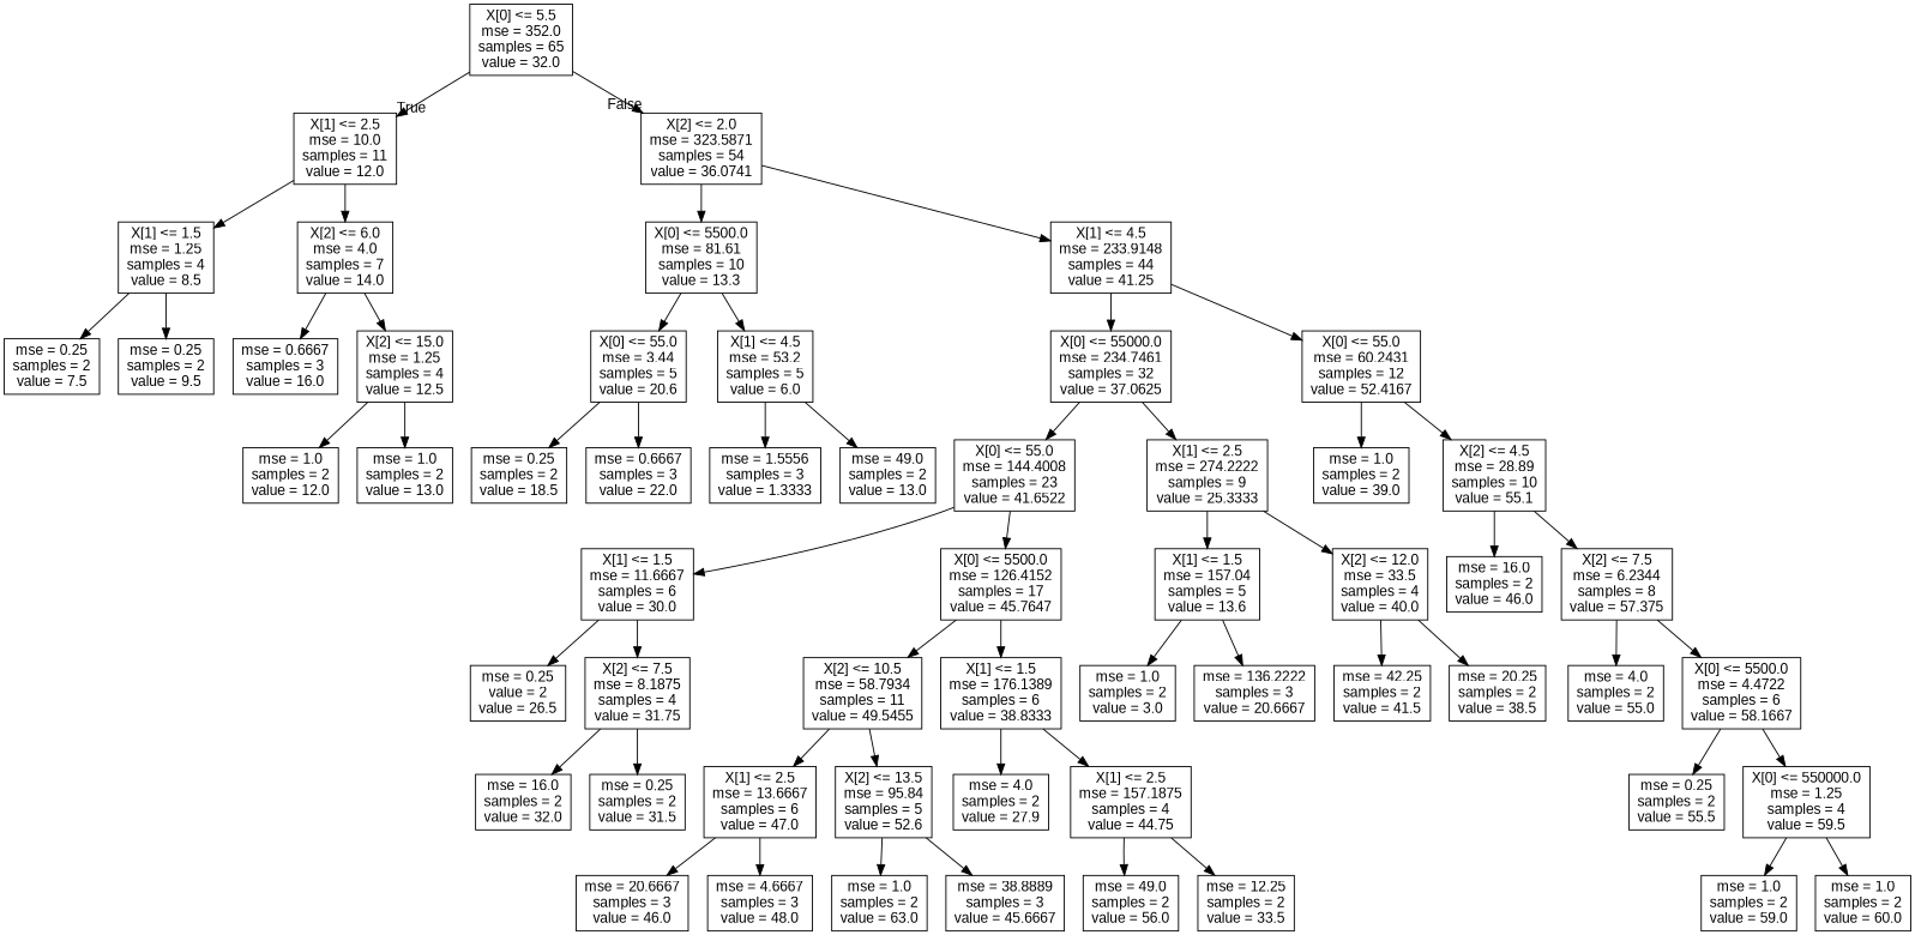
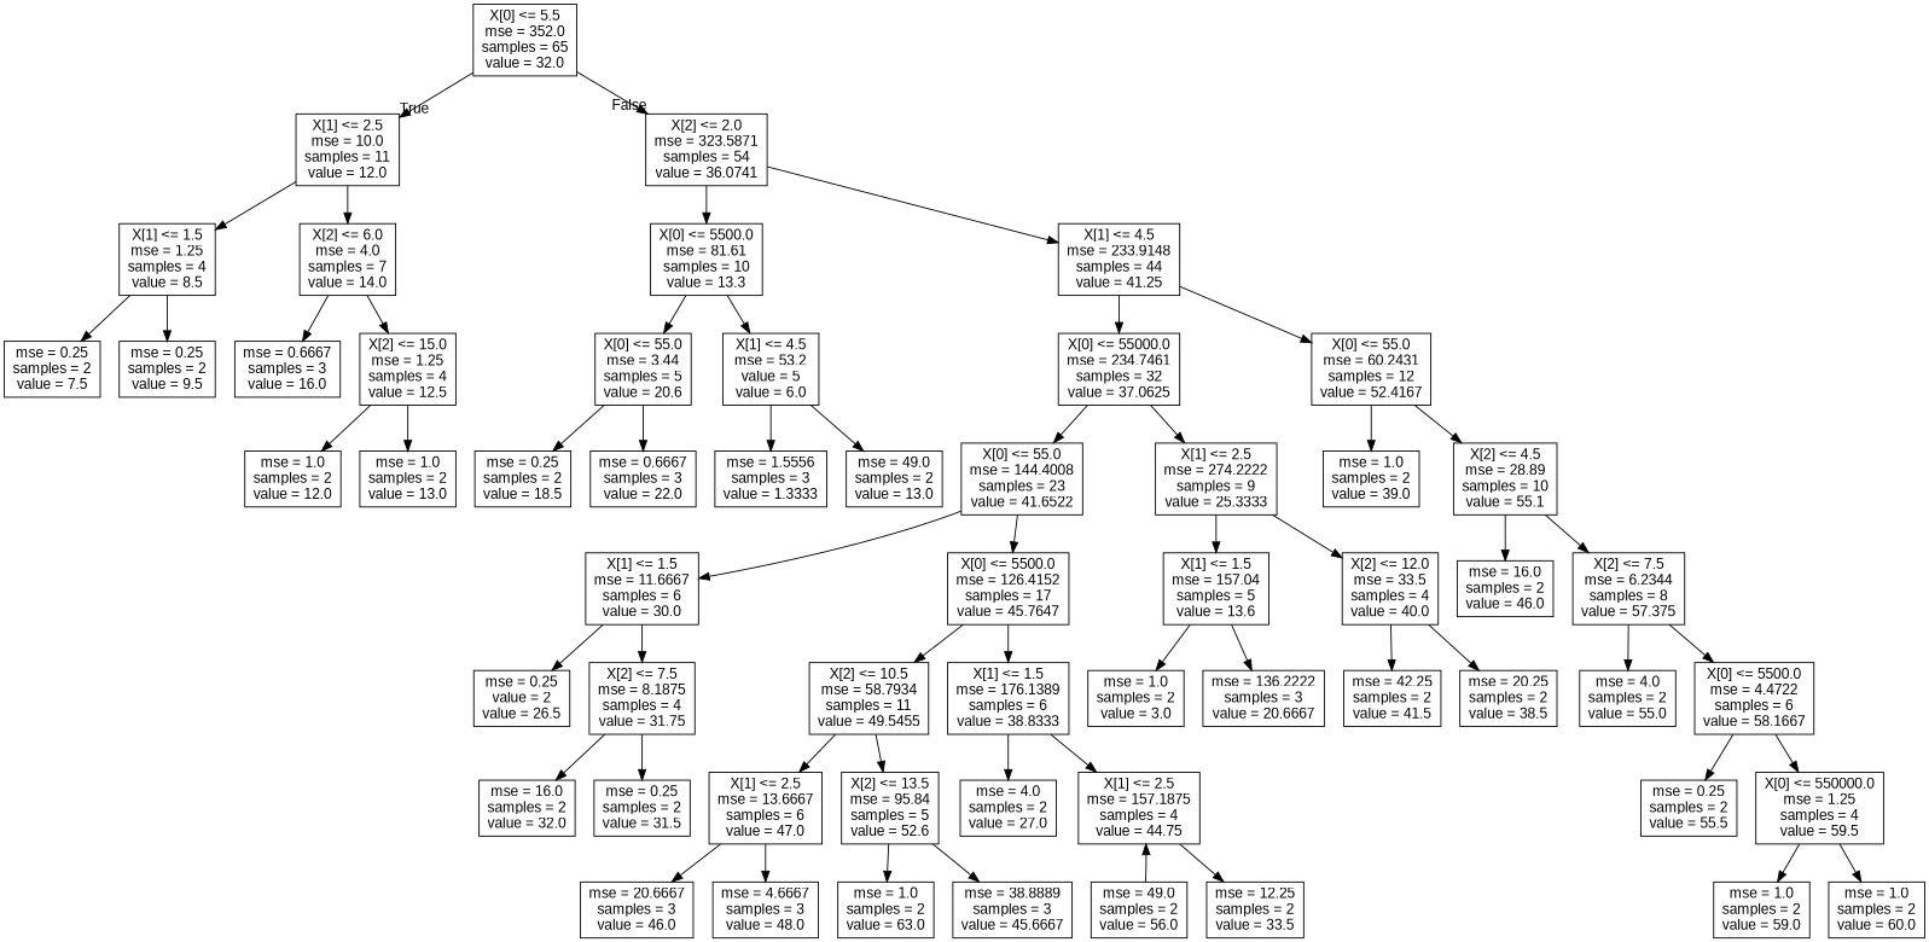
  digraph {
    fontname="Liberation Sans"
    node [fontname="Liberation Sans" shape=box]
    edge [fontname="Liberation Sans"]
    n1 [label="X[0] <= 5.5\nmse = 352.0\nsamples = 65\nvalue = 32.0"]
    n2 [label="X[1] <= 2.5\nmse = 10.0\nsamples = 11\nvalue = 12.0"]
    n3 [label="X[2] <= 2.0\nmse = 323.5871\nsamples = 54\nvalue = 36.0741"]
    n4 [label="X[1] <= 1.5\nmse = 1.25\nsamples = 4\nvalue = 8.5"]
    n5 [label="X[2] <= 6.0\nmse = 4.0\nsamples = 7\nvalue = 14.0"]
    n6 [label="X[0] <= 5500.0\nmse = 81.61\nsamples = 10\nvalue = 13.3"]
    n7 [label="X[1] <= 4.5\nmse = 233.9148\nsamples = 44\nvalue = 41.25"]
    n8 [label="mse = 0.25\nsamples = 2\nvalue = 7.5"]
    n9 [label="mse = 0.25\nsamples = 2\nvalue = 9.5"]
    n10 [label="mse = 0.6667\nsamples = 3\nvalue = 16.0"]
    n11 [label="X[2] <= 15.0\nmse = 1.25\nsamples = 4\nvalue = 12.5"]
    n12 [label="mse = 1.0\nsamples = 2\nvalue = 12.0"]
    n13 [label="mse = 1.0\nsamples = 2\nvalue = 13.0"]
    n14 [label="X[0] <= 55.0\nmse = 3.44\nsamples = 5\nvalue = 20.6"]
-   n15 [label="X[1] <= 4.5\nmse = 53.2\nsamples = 5\nvalue = 6.0"]
+   n15 [label="X[1] <= 4.5\nmse = 53.2\nvalue = 5\nvalue = 6.0"]
    n16 [label="X[0] <= 55000.0\nmse = 234.7461\nsamples = 32\nvalue = 37.0625"]
    n17 [label="X[0] <= 55.0\nmse = 60.2431\nsamples = 12\nvalue = 52.4167"]
    n18 [label="mse = 0.25\nsamples = 2\nvalue = 18.5"]
    n19 [label="mse = 0.6667\nsamples = 3\nvalue = 22.0"]
    n20 [label="mse = 1.5556\nsamples = 3\nvalue = 1.3333"]
    n21 [label="mse = 49.0\nsamples = 2\nvalue = 13.0"]
    n22 [label="X[0] <= 55.0\nmse = 144.4008\nsamples = 23\nvalue = 41.6522"]
    n23 [label="X[1] <= 2.5\nmse = 274.2222\nsamples = 9\nvalue = 25.3333"]
    n24 [label="mse = 1.0\nsamples = 2\nvalue = 39.0"]
    n25 [label="X[2] <= 4.5\nmse = 28.89\nsamples = 10\nvalue = 55.1"]
    n26 [label="X[1] <= 1.5\nmse = 11.6667\nsamples = 6\nvalue = 30.0"]
    n27 [label="X[0] <= 5500.0\nmse = 126.4152\nsamples = 17\nvalue = 45.7647"]
    n28 [label="X[1] <= 1.5\nmse = 157.04\nsamples = 5\nvalue = 13.6"]
    n29 [label="X[2] <= 12.0\nmse = 33.5\nsamples = 4\nvalue = 40.0"]
    n30 [label="mse = 0.25\nvalue = 2\nvalue = 26.5"]
    n31 [label="X[2] <= 7.5\nmse = 8.1875\nsamples = 4\nvalue = 31.75"]
    n32 [label="X[2] <= 10.5\nmse = 58.7934\nsamples = 11\nvalue = 49.5455"]
    n33 [label="X[1] <= 1.5\nmse = 176.1389\nsamples = 6\nvalue = 38.8333"]
    n34 [label="mse = 16.0\nsamples = 2\nvalue = 32.0"]
    n35 [label="mse = 0.25\nsamples = 2\nvalue = 31.5"]
    n36 [label="X[1] <= 2.5\nmse = 13.6667\nsamples = 6\nvalue = 47.0"]
    n37 [label="X[2] <= 13.5\nmse = 95.84\nsamples = 5\nvalue = 52.6"]
-   n38 [label="mse = 4.0\nsamples = 2\nvalue = 27.9"]
+   n38 [label="mse = 4.0\nsamples = 2\nvalue = 27.0"]
    n39 [label="X[1] <= 2.5\nmse = 157.1875\nsamples = 4\nvalue = 44.75"]
    n40 [label="mse = 20.6667\nsamples = 3\nvalue = 46.0"]
    n41 [label="mse = 4.6667\nsamples = 3\nvalue = 48.0"]
    n42 [label="mse = 1.0\nsamples = 2\nvalue = 63.0"]
    n43 [label="mse = 38.8889\nsamples = 3\nvalue = 45.6667"]
    n44 [label="mse = 49.0\nsamples = 2\nvalue = 56.0"]
    n45 [label="mse = 12.25\nsamples = 2\nvalue = 33.5"]
    n46 [label="mse = 1.0\nsamples = 2\nvalue = 3.0"]
    n47 [label="mse = 136.2222\nsamples = 3\nvalue = 20.6667"]
    n48 [label="mse = 42.25\nsamples = 2\nvalue = 41.5"]
    n49 [label="mse = 20.25\nsamples = 2\nvalue = 38.5"]
    n50 [label="mse = 16.0\nsamples = 2\nvalue = 46.0"]
    n51 [label="X[2] <= 7.5\nmse = 6.2344\nsamples = 8\nvalue = 57.375"]
    n52 [label="mse = 4.0\nsamples = 2\nvalue = 55.0"]
    n53 [label="X[0] <= 5500.0\nmse = 4.4722\nsamples = 6\nvalue = 58.1667"]
    n54 [label="mse = 0.25\nsamples = 2\nvalue = 55.5"]
    n55 [label="X[0] <= 550000.0\nmse = 1.25\nsamples = 4\nvalue = 59.5"]
    n56 [label="mse = 1.0\nsamples = 2\nvalue = 59.0"]
    n57 [label="mse = 1.0\nsamples = 2\nvalue = 60.0"]
    n1 -> n2 [headlabel=True labelangle=45 labeldistance=2.5]
    n1 -> n3 [headlabel=False labelangle=-45 labeldistance=2.5]
    n2 -> n4
    n2 -> n5
    n3 -> n6
    n3 -> n7
    n4 -> n8
    n4 -> n9
    n5 -> n10
    n5 -> n11
    n6 -> n14
    n6 -> n15
    n7 -> n16
    n7 -> n17
    n11 -> n12
    n11 -> n13
    n14 -> n18
    n14 -> n19
    n15 -> n20
    n15 -> n21
    n16 -> n22
    n16 -> n23
    n17 -> n24
    n17 -> n25
    n22 -> n26
    n22 -> n27
    n23 -> n28
    n23 -> n29
    n25 -> n50
    n25 -> n51
    n26 -> n30
    n26 -> n31
    n27 -> n32
    n27 -> n33
    n28 -> n46
    n28 -> n47
    n29 -> n48
    n29 -> n49
    n31 -> n34
    n31 -> n35
    n32 -> n36
    n32 -> n37
    n33 -> n38
    n33 -> n39
    n36 -> n40
    n36 -> n41
    n37 -> n42
    n37 -> n43
-   n39 -> n44
+   n44 -> n39
    n39 -> n45
    n51 -> n52
    n51 -> n53
    n53 -> n54
    n53 -> n55
    n55 -> n56
    n55 -> n57
  }
